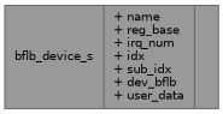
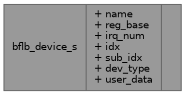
  digraph {
    rankdir=LR
-   n1 [color=gray40 fillcolor=grey60 fontcolor=black fontname=Helvetica fontsize=10 height=0.2 label="{bflb_device_s\n|+ name\l+ reg_base\l+ irq_num\l+ idx\l+ sub_idx\l+ dev_bflb\l+ user_data\l|}" shape=record style=filled width=0.4]
+   n1 [color=gray40 fillcolor=grey60 fontcolor=black fontname=Helvetica fontsize=10 height=0.2 label="{bflb_device_s\n|+ name\l+ reg_base\l+ irq_num\l+ idx\l+ sub_idx\l+ dev_type\l+ user_data\l|}" shape=record style=filled width=0.4]
  }
